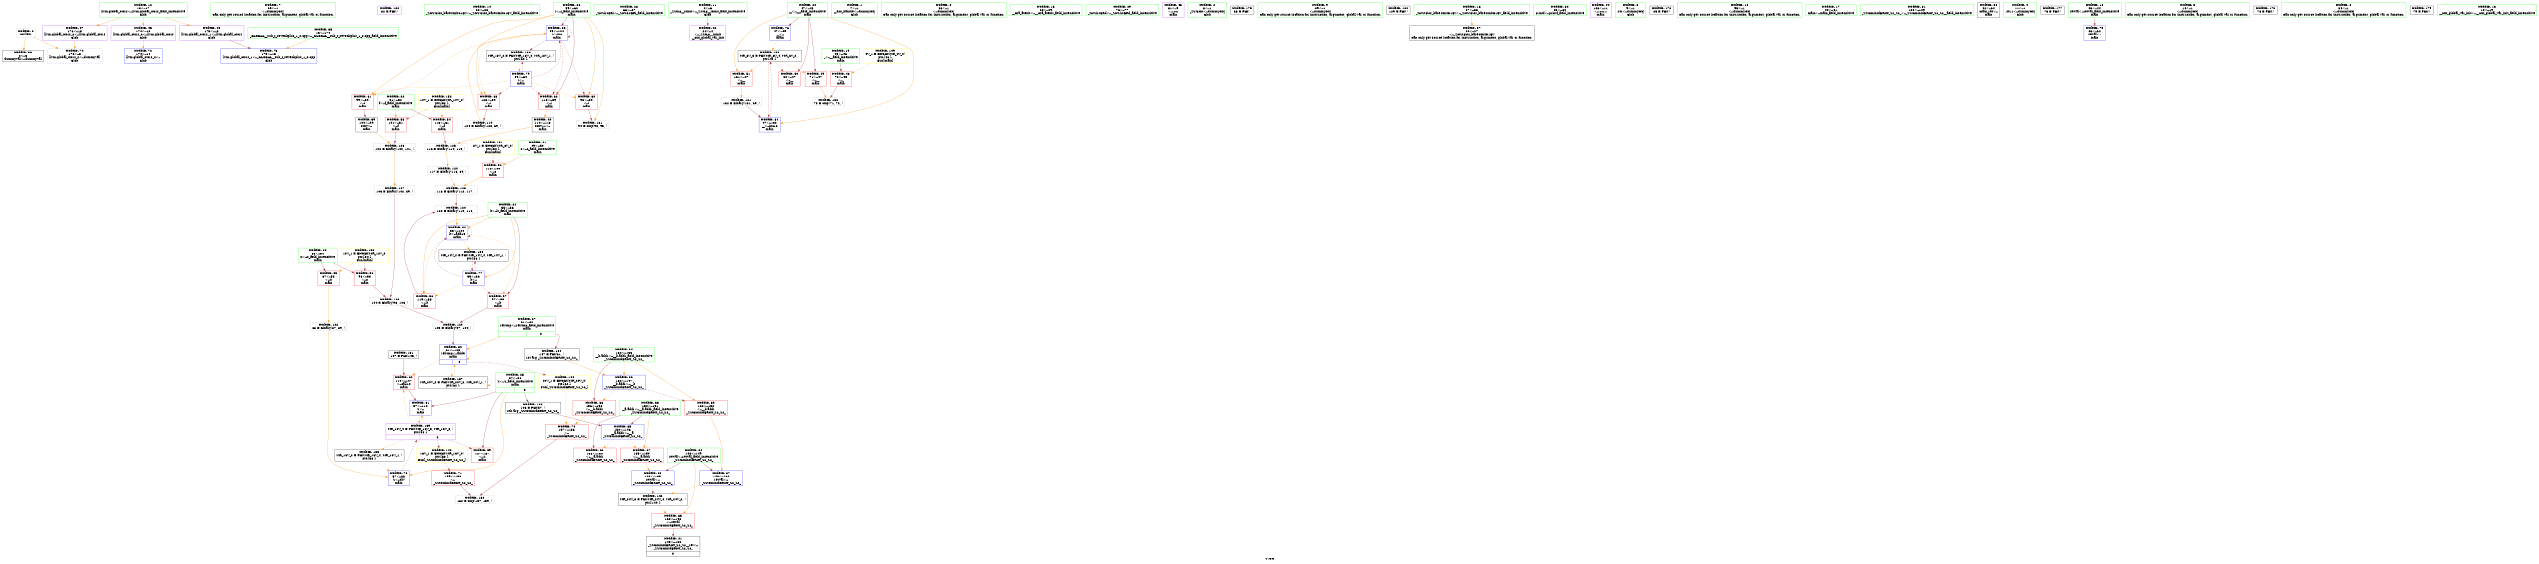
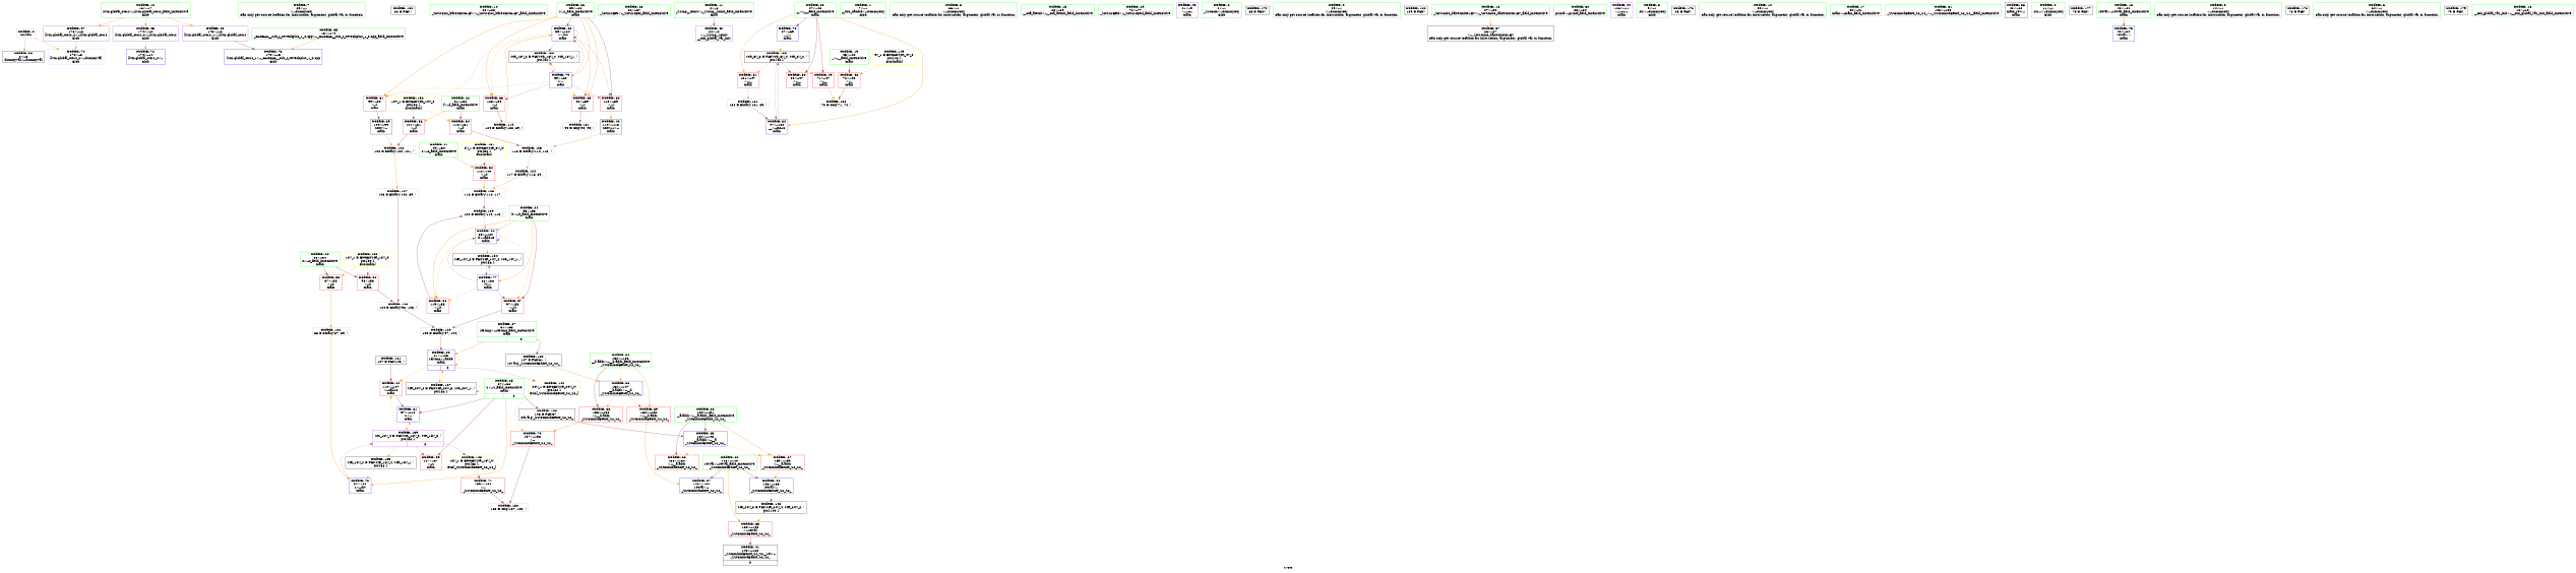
  digraph {
    label=SVFG
    node [color=green shape=record]
    edge [color=darkorange style=solid]
    n1 [color=grey label="{NodeID: 0\nNullPtr}"]
    n2 [color=black label="{NodeID: 36\n2\<--3\ndummyVal\<--dummyVal\n}"]
    n3 [color=blue label="{NodeID: 74\n176\<--3\nllvm.global_ctors_2\<--dummyVal\nGlob }" style=dotted]
    n4 [label="{NodeID: 7\n69\<--1\n\<--dummyObj\nCan only get source location for instruction, argument, global var or function.}"]
-   n5 [color=purple label="{NodeID: 180\n82 = PHI()\n}"]
+   n5 [color=black label="{NodeID: 180\n82 = PHI()\n}"]
    n6 [label="{NodeID: 14\n22\<--23\n_ZNSt8ios_base4InitC1Ev\<--_ZNSt8ios_base4InitC1Ev_field_insensitive\n}"]
    n7 [label="{NodeID: 21\n49\<--50\nc\<--c_field_insensitive\nmain\n}"]
    n8 [color=red label="{NodeID: 52\n112\<--49\n\<--c\nmain\n}"]
    n9 [color=grey label="{NodeID: 123\n118 = Binary(112, 117, )\n}"]
    n10 [color=grey label="{NodeID: 120\n120 = Binary(119, 118, )\n}"]
    n11 [label="{NodeID: 28\n66\<--67\n_ZNSirsERi\<--_ZNSirsERi_field_insensitive\n}"]
    n12 [label="{NodeID: 35\n15\<--170\n_GLOBAL__sub_I_sevenkplus_1_0.cpp\<--_GLOBAL__sub_I_sevenkplus_1_0.cpp_field_insensitive\n}"]
    n13 [color=blue label="{NodeID: 73\n175\<--15\nllvm.global_ctors_1\<--_GLOBAL__sub_I_sevenkplus_1_0.cpp\nGlob }"]
    n14 [color=grey label="{NodeID: 125\n116 = Binary(114, 115, )\n}"]
    n15 [color=grey label="{NodeID: 124\n117 = Binary(116, 89, )\n}"]
    n16 [color=purple label="{NodeID: 42\n24\<--4\n\<--_ZStL8__ioinit\n__cxx_global_var_init\n}"]
    n17 [color=grey label="{NodeID: 132\n73 = cmp(71, 72, )\n}"]
    n18 [color=red label="{NodeID: 49\n71\<--47\n\<--__\nmain\n}"]
    n19 [color=purple label="{NodeID: 139\nMR_16V_4 = PHI(MR_16V_5, MR_16V_3, )\npts\{58 \}\n|{|<s4>8}}"]
    n20 [color=red label="{NodeID: 59\n127\<--57\n\<--S\nmain\n}"]
    n21 [color=red label="{NodeID: 64\n110\<--107\n\<--call10\nmain\n}"]
    n22 [color=blue label="{NodeID: 81\n57\<--110\nS\<--\nmain\n}"]
    n23 [color=black label="{NodeID: 135\nMR_16V_2 = PHI(MR_16V_4, MR_16V_1, )\npts\{58 \}\n}"]
    n24 [color=yellow label="{NodeID: 143\n16V_1 = ENCHI(MR_16V_0)\npts\{58 \}\nFun[_ZSt3minIdERKT_S2_S2_]}" style=double]
    n25 [color=blue label="{NodeID: 78\n57\<--88\nS\<--div\nmain\n}"]
    n26 [color=red label="{NodeID: 71\n159\<--158\n\<--\n_ZSt3minIdERKT_S2_S2_\n}"]
    n27 [color=grey label="{NodeID: 130\n160 = cmp(157, 159, )\n}"]
    n28 [color=red label="{NodeID: 56\n98\<--53\n\<--x\nmain\n}"]
    n29 [color=grey label="{NodeID: 126\n104 = Binary(98, 103, )\n}"]
    n30 [color=grey label="{NodeID: 129\n105 = Binary(97, 104, )\n}"]
    n31 [color=blue label="{NodeID: 80\n61\<--105\nref.tmp\<--add9\nmain\n|{|<s3>8}}"]
    n32 [color=red label="{NodeID: 63\n123\<--59\n\<--i\nmain\n}"]
    n33 [color=grey label="{NodeID: 119\n124 = Binary(123, 69, )\n}"]
    n34 [color=blue label="{NodeID: 83\n59\<--124\ni\<--inc\nmain\n}"]
    n35 [color=red label="{NodeID: 60\n93\<--59\n\<--i\nmain\n}"]
    n36 [color=red label="{NodeID: 61\n99\<--59\n\<--i\nmain\n}"]
    n37 [color=red label="{NodeID: 62\n113\<--59\n\<--i\nmain\n}"]
    n38 [color=black label="{NodeID: 136\nMR_18V_2 = PHI(MR_18V_4, MR_18V_1, )\npts\{60 \}\n}"]
    n39 [color=yellow label="{NodeID: 153\n12V_1 = ENCHI(MR_12V_0)\npts\{54 \}\nFun[main]}" style=double]
    n40 [color=red label="{NodeID: 55\n87\<--53\n\<--x\nmain\n}"]
    n41 [color=grey label="{NodeID: 122\n88 = Binary(87, 89, )\n}"]
    n42 [color=red label="{NodeID: 70\n157\<--156\n\<--\n_ZSt3minIdERKT_S2_S2_\n}"]
    n43 [color=blue label="{NodeID: 77\n55\<--86\nlt\<--\nmain\n}"]
    n44 [color=red label="{NodeID: 57\n97\<--55\n\<--lt\nmain\n}"]
    n45 [color=red label="{NodeID: 58\n119\<--55\n\<--lt\nmain\n}"]
    n46 [color=blue label="{NodeID: 82\n55\<--120\nlt\<--add15\nmain\n}"]
    n47 [color=black label="{NodeID: 134\nMR_14V_2 = PHI(MR_14V_4, MR_14V_1, )\npts\{56 \}\n}"]
    n48 [color=blue label="{NodeID: 84\n47\<--132\n__\<--inc18\nmain\n}"]
    n49 [color=black label="{NodeID: 133\nMR_6V_3 = PHI(MR_6V_4, MR_6V_2, )\npts\{48 \}\n}"]
    n50 [color=red label="{NodeID: 50\n80\<--47\n\<--__\nmain\n}"]
    n51 [color=red label="{NodeID: 51\n131\<--47\n\<--__\nmain\n}"]
    n52 [color=grey label="{NodeID: 121\n132 = Binary(131, 69, )\n}"]
    n53 [label="{NodeID: 1\n7\<--1\n__dso_handle\<--dummyObj\nGlob }"]
    n54 [label="{NodeID: 8\n86\<--1\n\<--dummyObj\nCan only get source location for instruction, argument, global var or function.}"]
    n55 [color=black label="{NodeID: 181\n107 = PHI(145, )\n}"]
    n56 [label="{NodeID: 15\n28\<--29\n__cxa_atexit\<--__cxa_atexit_field_insensitive\n}"]
    n57 [label="{NodeID: 22\n51\<--52\nf\<--f_field_insensitive\nmain\n}"]
    n58 [color=red label="{NodeID: 53\n101\<--51\n\<--f\nmain\n}"]
    n59 [color=red label="{NodeID: 54\n115\<--51\n\<--f\nmain\n}"]
    n60 [color=grey label="{NodeID: 128\n102 = Binary(100, 101, )\n}"]
    n61 [color=grey label="{NodeID: 127\n103 = Binary(102, 89, )\n}"]
    n62 [label="{NodeID: 29\n76\<--77\n_ZNSirsERd\<--_ZNSirsERd_field_insensitive\n}"]
    n63 [color=grey label="{NodeID: 131\n94 = cmp(93, 95, )\n}"]
    n64 [color=black label="{NodeID: 39\n100\<--99\nconv\<--\nmain\n}"]
    n65 [color=black label="{NodeID: 40\n114\<--113\nconv11\<--\nmain\n}"]
    n66 [color=blue label="{NodeID: 79\n59\<--64\ni\<--\nmain\n}"]
    n67 [color=black label="{NodeID: 137\nMR_20V_2 = PHI(MR_20V_3, MR_20V_1, )\npts\{62 \}\n}"]
    n68 [color=yellow label="{NodeID: 144\n20V_1 = ENCHI(MR_20V_0)\npts\{62 \}\nFun[_ZSt3minIdERKT_S2_S2_]}" style=double]
    n69 [color=purple label="{NodeID: 43\n81\<--9\n\<--.str\nmain\n}"]
    n70 [color=blue label="{NodeID: 85\n150\<--146\n__a.addr\<--__a\n_ZSt3minIdERKT_S2_S2_\n}"]
    n71 [color=red label="{NodeID: 66\n158\<--150\n\<--__a.addr\n_ZSt3minIdERKT_S2_S2_\n}"]
    n72 [color=red label="{NodeID: 67\n165\<--150\n\<--__a.addr\n_ZSt3minIdERKT_S2_S2_\n}"]
    n73 [color=blue label="{NodeID: 88\n148\<--165\nretval\<--\n_ZSt3minIdERKT_S2_S2_\n}"]
    n74 [color=black label="{NodeID: 142\nMR_24V_3 = PHI(MR_24V_4, MR_24V_2, )\npts\{149 \}\n}"]
    n75 [label="{NodeID: 2\n8\<--1\n_ZSt3cin\<--dummyObj\nGlob }"]
    n76 [color=black label="{NodeID: 175\n65 = PHI()\n}"]
    n77 [label="{NodeID: 9\n89\<--1\n\<--dummyObj\nCan only get source location for instruction, argument, global var or function.}"]
    n78 [color=black label="{NodeID: 182\n129 = PHI()\n}"]
    n79 [label="{NodeID: 16\n27\<--33\n_ZNSt8ios_base4InitD1Ev\<--_ZNSt8ios_base4InitD1Ev_field_insensitive\n}"]
    n80 [color=black label="{NodeID: 37\n26\<--27\n\<--_ZNSt8ios_base4InitD1Ev\nCan only get source location for instruction, argument, global var or function.}"]
    n81 [label="{NodeID: 23\n53\<--54\nx\<--x_field_insensitive\nmain\n}"]
    n82 [label="{NodeID: 30\n83\<--84\nprintf\<--printf_field_insensitive\n}"]
    n83 [color=purple label="{NodeID: 44\n128\<--11\n\<--.str.1\nmain\n}"]
    n84 [color=red label="{NodeID: 65\n168\<--148\n\<--retval\n_ZSt3minIdERKT_S2_S2_\n}"]
    n85 [color=black label="{NodeID: 41\n145\<--168\n_ZSt3minIdERKT_S2_S2__ret\<--\n_ZSt3minIdERKT_S2_S2_\n|{<s0>8}}"]
    n86 [color=blue label="{NodeID: 72\n174\<--14\nllvm.global_ctors_0\<--\nGlob }"]
    n87 [color=blue label="{NodeID: 86\n152\<--147\n__b.addr\<--__b\n_ZSt3minIdERKT_S2_S2_\n}"]
    n88 [color=red label="{NodeID: 68\n156\<--152\n\<--__b.addr\n_ZSt3minIdERKT_S2_S2_\n}"]
    n89 [color=red label="{NodeID: 69\n162\<--152\n\<--__b.addr\n_ZSt3minIdERKT_S2_S2_\n}"]
    n90 [color=blue label="{NodeID: 87\n148\<--162\nretval\<--\n_ZSt3minIdERKT_S2_S2_\n}"]
    n91 [label="{NodeID: 3\n9\<--1\n.str\<--dummyObj\nGlob }"]
    n92 [color=black label="{NodeID: 176\n25 = PHI()\n}"]
    n93 [label="{NodeID: 10\n95\<--1\n\<--dummyObj\nCan only get source location for instruction, argument, global var or function.}"]
    n94 [color=black label="{NodeID: 183\n146 = PHI(57, )\n0th arg _ZSt3minIdERKT_S2_S2_ }"]
    n95 [label="{NodeID: 17\n40\<--41\nmain\<--main_field_insensitive\n}"]
    n96 [label="{NodeID: 24\n55\<--56\nlt\<--lt_field_insensitive\nmain\n}"]
    n97 [label="{NodeID: 31\n108\<--109\n_ZSt3minIdERKT_S2_S2_\<--_ZSt3minIdERKT_S2_S2__field_insensitive\n}"]
    n98 [color=black label="{NodeID: 38\n42\<--64\nmain_ret\<--\nmain\n}"]
    n99 [color=purple label="{NodeID: 45\n174\<--13\nllvm.global_ctors_0\<--llvm.global_ctors\nGlob }"]
    n100 [color=yellow label="{NodeID: 149\n4V_1 = ENCHI(MR_4V_0)\npts\{46 \}\nFun[main]}" style=double]
    n101 [color=red label="{NodeID: 48\n72\<--45\n\<--_\nmain\n}"]
    n102 [label="{NodeID: 4\n11\<--1\n.str.1\<--dummyObj\nGlob }"]
    n103 [color=black label="{NodeID: 177\n75 = PHI()\n}"]
    n104 [label="{NodeID: 11\n4\<--6\n_ZStL8__ioinit\<--_ZStL8__ioinit_field_insensitive\nGlob }"]
    n105 [color=black label="{NodeID: 184\n147 = PHI(61, )\n1st arg _ZSt3minIdERKT_S2_S2_ }"]
    n106 [label="{NodeID: 18\n43\<--44\nretval\<--retval_field_insensitive\nmain\n}"]
    n107 [color=blue label="{NodeID: 75\n43\<--64\nretval\<--\nmain\n}"]
    n108 [label="{NodeID: 25\n57\<--58\nS\<--S_field_insensitive\nmain\n|{|<s3>8}}"]
    n109 [label="{NodeID: 32\n148\<--149\nretval\<--retval_field_insensitive\n_ZSt3minIdERKT_S2_S2_\n}"]
    n110 [color=purple label="{NodeID: 46\n175\<--13\nllvm.global_ctors_1\<--llvm.global_ctors\nGlob }"]
    n111 [label="{NodeID: 5\n14\<--1\n\<--dummyObj\nCan only get source location for instruction, argument, global var or function.}"]
    n112 [color=black label="{NodeID: 178\n78 = PHI()\n}"]
    n113 [label="{NodeID: 12\n13\<--17\nllvm.global_ctors\<--llvm.global_ctors_field_insensitive\nGlob }"]
    n114 [color=purple label="{NodeID: 47\n176\<--13\nllvm.global_ctors_2\<--llvm.global_ctors\nGlob }"]
    n115 [label="{NodeID: 19\n45\<--46\n_\<--__field_insensitive\nmain\n}"]
    n116 [label="{NodeID: 26\n59\<--60\ni\<--i_field_insensitive\nmain\n}"]
    n117 [label="{NodeID: 33\n150\<--151\n__a.addr\<--__a.addr_field_insensitive\n_ZSt3minIdERKT_S2_S2_\n}"]
    n118 [color=yellow label="{NodeID: 151\n8V_1 = ENCHI(MR_8V_0)\npts\{50 \}\nFun[main]}" style=double]
    n119 [label="{NodeID: 6\n64\<--1\n\<--dummyObj\nCan only get source location for instruction, argument, global var or function.}"]
    n120 [color=black label="{NodeID: 179\n79 = PHI()\n}"]
    n121 [label="{NodeID: 13\n18\<--19\n__cxx_global_var_init\<--__cxx_global_var_init_field_insensitive\n}"]
    n122 [label="{NodeID: 20\n47\<--48\n__\<--___field_insensitive\nmain\n}"]
    n123 [color=blue label="{NodeID: 76\n47\<--69\n__\<--\nmain\n}"]
    n124 [label="{NodeID: 27\n61\<--62\nref.tmp\<--ref.tmp_field_insensitive\nmain\n|{|<s1>8}}"]
    n125 [label="{NodeID: 34\n152\<--153\n__b.addr\<--__b.addr_field_insensitive\n_ZSt3minIdERKT_S2_S2_\n}"]
    n126 [color=yellow label="{NodeID: 152\n10V_1 = ENCHI(MR_10V_0)\npts\{52 \}\nFun[main]}" style=double]
    n1 -> n2
    n1 -> n3
    n7 -> n8
    n8 -> n9
    n9 -> n10 [color=brown]
    n10 -> n46
    n12 -> n13
    n14 -> n15
    n15 -> n9
    n18 -> n17
    n19 -> n20 [color=brown style=dashed]
    n19 -> n21 [style=dashed]
    n19 -> n22 [style=dashed]
    n19 -> n23 [style=dashed]
    n19 -> n24 [color=brown style=dashed tailport=s4]
    n21 -> n22 [color=brown]
    n22 -> n19 [style=dashed]
    n23 -> n25 [style=dashed]
    n24 -> n26 [color=brown style=dashed]
    n25 -> n19 [color=brown style=dashed]
    n26 -> n27 [color=brown]
    n28 -> n29 [color=brown]
    n29 -> n30 [color=brown]
    n30 -> n31 [color=brown]
    n31 -> n21 [style=dashed]
    n31 -> n31 [style=dashed]
    n31 -> n67 [style=dashed]
    n31 -> n68 [color=brown style=dashed tailport=s3]
    n32 -> n33 [color=brown]
    n33 -> n34
    n34 -> n32 [style=dashed]
    n34 -> n34 [color=brown style=dashed]
    n34 -> n35 [color=brown style=dashed]
    n34 -> n36 [style=dashed]
    n34 -> n37 [color=brown style=dashed]
    n34 -> n38 [color=brown style=dashed]
    n35 -> n63 [color=brown]
    n36 -> n64 [color=brown]
    n37 -> n65
    n38 -> n66 [style=dashed]
    n39 -> n28 [color=brown style=dashed]
    n39 -> n40 [style=dashed]
    n40 -> n41
    n41 -> n25
    n42 -> n27 [color=brown]
    n43 -> n44 [color=brown style=dashed]
    n43 -> n45 [style=dashed]
    n43 -> n46 [color=brown style=dashed]
    n43 -> n47 [color=brown style=dashed]
    n44 -> n30 [color=brown]
    n45 -> n10 [color=brown]
    n46 -> n44 [style=dashed]
    n46 -> n45 [style=dashed]
    n46 -> n46 [color=brown style=dashed]
    n46 -> n47 [style=dashed]
    n47 -> n43 [color=brown style=dashed]
    n48 -> n49 [color=brown style=dashed]
    n49 -> n18 [style=dashed]
    n49 -> n48 [color=brown style=dashed]
    n49 -> n50 [color=brown style=dashed]
    n49 -> n51 [style=dashed]
    n51 -> n52
    n52 -> n48 [color=brown]
    n55 -> n21 [color=brown]
    n57 -> n58
    n57 -> n59 [color=brown]
    n58 -> n60 [color=brown]
    n59 -> n14 [color=brown]
    n60 -> n61
    n61 -> n29 [color=brown]
    n64 -> n60
    n65 -> n14
    n66 -> n32 [color=brown style=dashed]
    n66 -> n34 [color=brown style=dashed]
    n66 -> n35 [style=dashed]
    n66 -> n36 [style=dashed]
    n66 -> n37 [color=brown style=dashed]
    n66 -> n38 [color=brown style=dashed]
    n67 -> n31 [style=dashed]
    n67 -> n67 [style=dashed]
    n68 -> n42 [style=dashed]
    n70 -> n71 [style=dashed]
    n70 -> n72 [style=dashed]
    n72 -> n73
    n73 -> n74 [color=brown style=dashed]
    n74 -> n84 [style=dashed]
    n79 -> n80
    n81 -> n28 [color=brown]
    n81 -> n40 [color=brown]
    n84 -> n85 [color=brown]
    n87 -> n88 [style=dashed]
    n87 -> n89 [color=brown style=dashed]
    n88 -> n42
    n89 -> n90
    n90 -> n74 [style=dashed]
    n94 -> n70 [color=brown]
    n96 -> n43
    n96 -> n44 [color=brown]
    n96 -> n45
    n96 -> n46
    n99 -> n86
    n100 -> n101 [style=dashed]
    n101 -> n17 [color=brown]
    n104 -> n16 [color=brown]
    n105 -> n87
    n106 -> n107 [color=brown]
    n108 -> n20 [color=brown]
    n108 -> n22 [color=brown]
    n108 -> n25
    n108 -> n94 [color=brown tailport=s3]
    n109 -> n73 [color=brown]
    n109 -> n84
    n109 -> n90 [color=brown]
    n110 -> n13 [color=brown]
    n113 -> n99
    n113 -> n110
    n113 -> n114
    n114 -> n3
    n115 -> n101 [color=brown]
    n116 -> n32
    n116 -> n34 [color=brown]
    n116 -> n35
    n116 -> n36
    n116 -> n37 [color=brown]
-   n116 -> n63
+   n116 -> n66
    n117 -> n70 [color=brown]
    n117 -> n71 [color=brown]
    n117 -> n72
    n118 -> n8 [color=brown style=dashed]
    n122 -> n18 [color=brown]
    n122 -> n48
    n122 -> n50 [color=brown]
    n122 -> n51
    n122 -> n123 [color=brown]
    n123 -> n49 [style=dashed]
    n124 -> n31
    n124 -> n105 [color=brown tailport=s1]
    n125 -> n87 [style=dashed]
    n125 -> n88 [color=brown]
    n125 -> n89
    n126 -> n58 [color=brown style=dashed]
    n126 -> n59 [style=dashed]
  }
